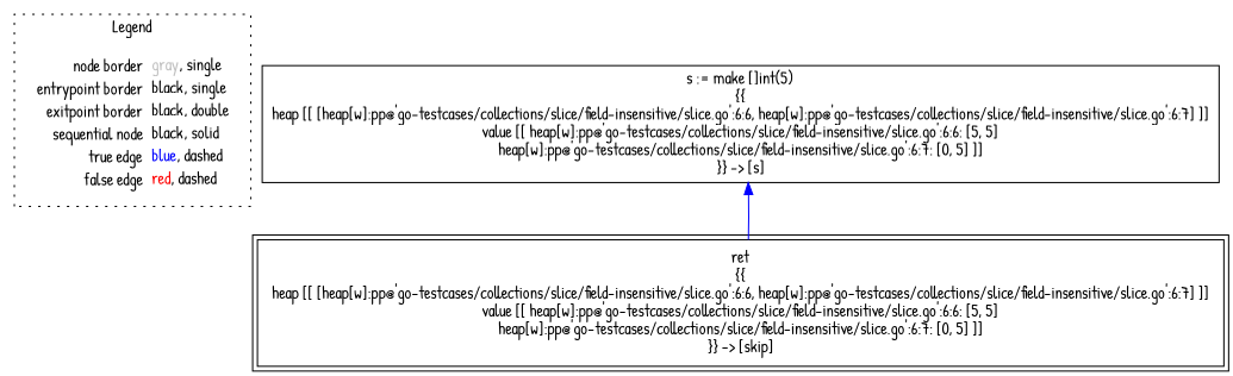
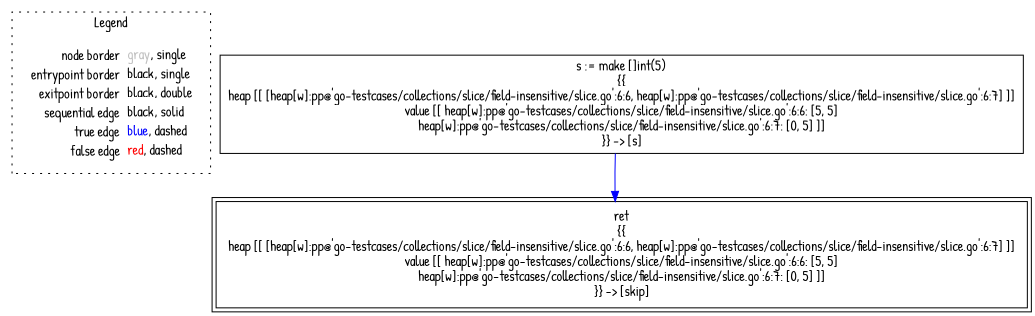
  digraph {
    fontname="Patrick Hand"
    node [shape=rect fontname="Patrick Hand" color=black]
-   n1 [label=<<table border="0" cellpadding="2" cellspacing="0" cellborder="0"><tr><td align="right">node border&nbsp;</td><td align="left"><font color="gray">gray</font>, single</td></tr><tr><td align="right">entrypoint border&nbsp;</td><td align="left"><font color="black">black</font>, single</td></tr><tr><td align="right">exitpoint border&nbsp;</td><td align="left"><font color="black">black</font>, double</td></tr><tr><td align="right">sequential node&nbsp;</td><td align="left"><font color="black">black</font>, solid</td></tr><tr><td align="right">true edge&nbsp;</td><td align="left"><font color="blue">blue</font>, dashed</td></tr><tr><td align="right">false edge&nbsp;</td><td align="left"><font color="red">red</font>, dashed</td></tr></table>> shape=plaintext color=""]
+   n1 [label=<<table border="0" cellpadding="2" cellspacing="0" cellborder="0"><tr><td align="right">node border&nbsp;</td><td align="left"><font color="gray">gray</font>, single</td></tr><tr><td align="right">entrypoint border&nbsp;</td><td align="left"><font color="black">black</font>, single</td></tr><tr><td align="right">exitpoint border&nbsp;</td><td align="left"><font color="black">black</font>, double</td></tr><tr><td align="right">sequential edge&nbsp;</td><td align="left"><font color="black">black</font>, solid</td></tr><tr><td align="right">true edge&nbsp;</td><td align="left"><font color="blue">blue</font>, dashed</td></tr><tr><td align="right">false edge&nbsp;</td><td align="left"><font color="red">red</font>, dashed</td></tr></table>> shape=plaintext color=""]
    n2 [label=<s := make []int(5)<BR/>{{<BR/>heap [[ [heap[w]:pp@'go-testcases/collections/slice/field-insensitive/slice.go':6:6, heap[w]:pp@'go-testcases/collections/slice/field-insensitive/slice.go':6:7] ]]<BR/>value [[ heap[w]:pp@'go-testcases/collections/slice/field-insensitive/slice.go':6:6: [5, 5]<BR/>heap[w]:pp@'go-testcases/collections/slice/field-insensitive/slice.go':6:7: [0, 5] ]]<BR/>}} -&gt; [s]>]
    n3 [label=<ret<BR/>{{<BR/>heap [[ [heap[w]:pp@'go-testcases/collections/slice/field-insensitive/slice.go':6:6, heap[w]:pp@'go-testcases/collections/slice/field-insensitive/slice.go':6:7] ]]<BR/>value [[ heap[w]:pp@'go-testcases/collections/slice/field-insensitive/slice.go':6:6: [5, 5]<BR/>heap[w]:pp@'go-testcases/collections/slice/field-insensitive/slice.go':6:7: [0, 5] ]]<BR/>}} -&gt; [skip]> peripheries=2]
    subgraph cluster_1 {
      label=Legend
      style=dotted
      n1
    }
-   n3 -> n2 [color=blue fontname="Patrick Hand"]
+   n2 -> n3 [color=blue fontname="Patrick Hand"]
  }
